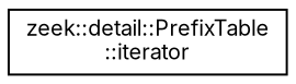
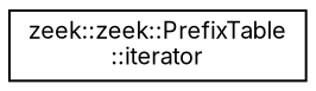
  digraph {
    rankdir=LR
    fontname=Inter
-   n1 [color=black fillcolor=white fontname=Inter fontsize=10 height=0.2 label="zeek::detail::PrefixTable\l::iterator" shape=record style=filled width=0.4]
+   n1 [color=black fillcolor=white fontname=Inter fontsize=10 height=0.2 label="zeek::zeek::PrefixTable\l::iterator" shape=record style=filled width=0.4]
  }
